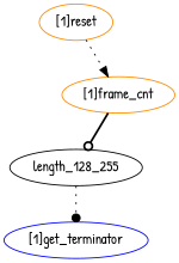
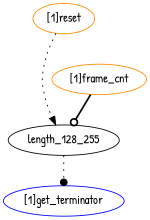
  strict digraph {
    fontname="Patrick Hand"
    node [color=darkorange complexity=5 fontname="Patrick Hand" importance=0.0849291661211 rank=0.0169858332242]
    edge [fontname="Patrick Hand" style=dotted]
    length_128_255 [color=black complexity=0 importance=0.0445817123167 rank=0.0]
    "[1]frame_cnt"
    "[1]get_terminator" [color=blue]
    "[1]reset" [complexity=1 importance=0.129510878438 rank=0.129510878438]
    length_128_255 -> "[1]get_terminator" [arrowhead=dot]
    "[1]frame_cnt" -> length_128_255 [arrowhead=odot style=bold]
-   "[1]reset" -> "[1]frame_cnt" [arrowhead=normal]
+   "[1]reset" -> length_128_255 [arrowhead=normal]
  }
